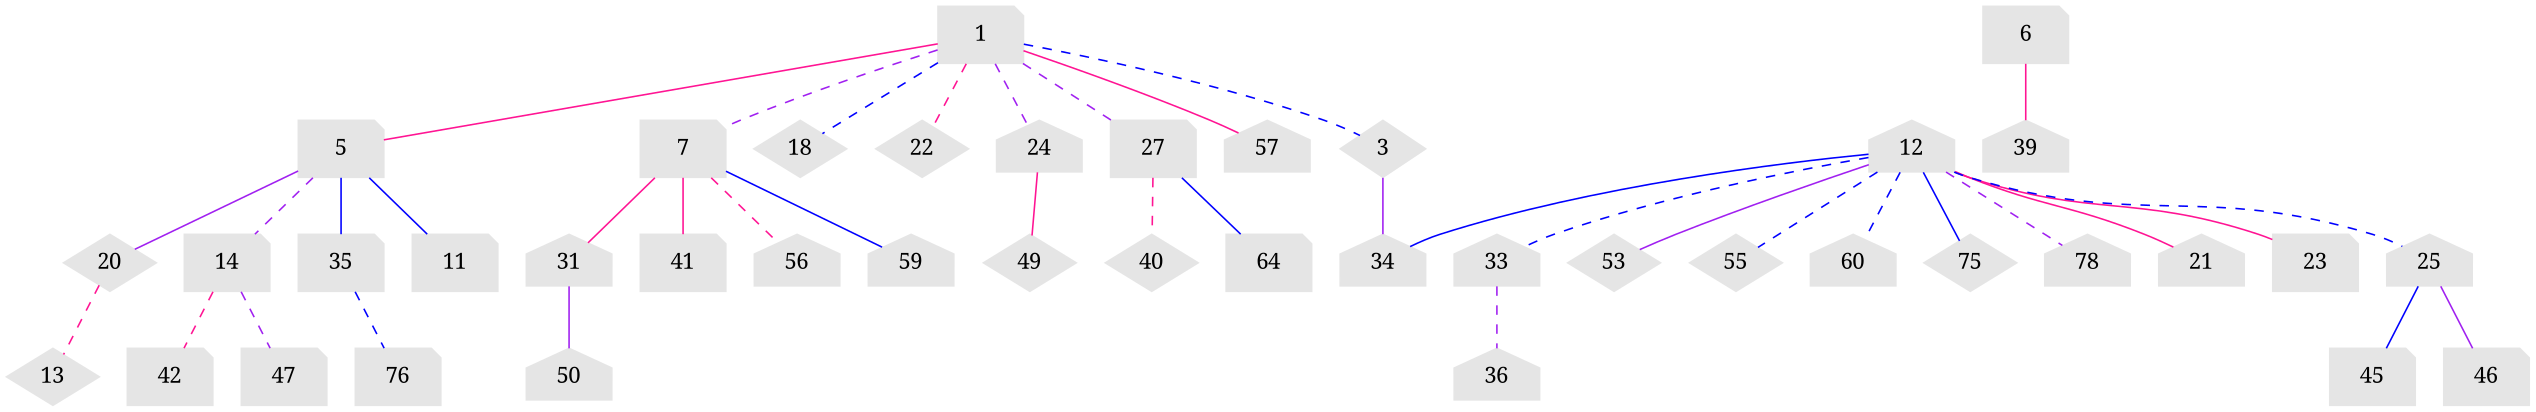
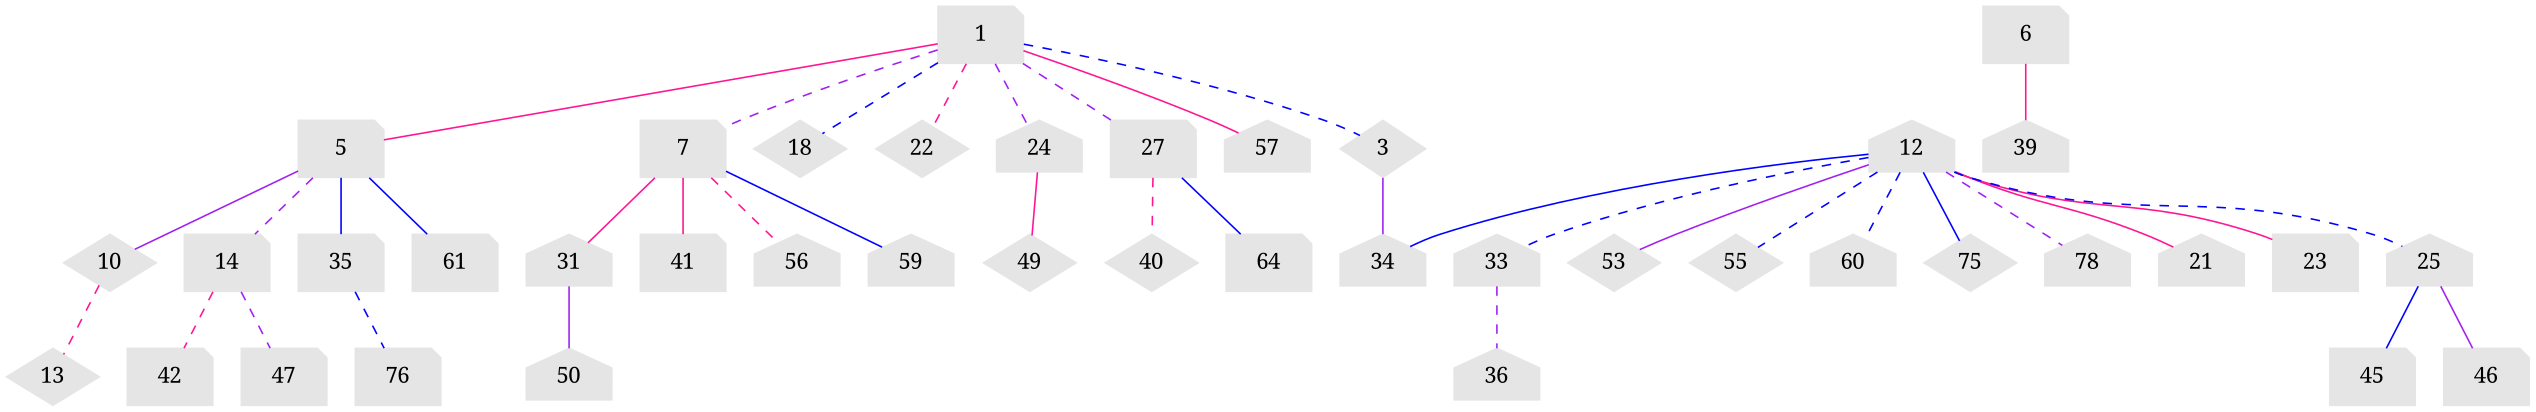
  graph {
    fontname="Noto Serif"
    node [color=gray90 fontname="Noto Serif" shape=note style=filled]
    edge [color=blue fontname="Noto Serif" style=solid]
    1 [super="+2"]
    3 [shape=diamond super="+4+9+52"]
    5 [super="+8"]
    7 [super="+26+11"]
    18 [shape=diamond super="+72+74"]
    22 [shape=diamond super="+68+63"]
    24 [shape=house]
    27 [super="+44"]
    57 [shape=house]
    34 [shape=house]
-   10 [shape=diamond label=20]
+   10 [shape=diamond]
    14 [super="+15+37+54"]
    35 [super="+43"]
-   61 [label=11]
+   61
    6 [super="+20+29"]
    39 [shape=house]
    31 [shape=house]
    41
    56 [shape=house super="+73+65"]
    59 [shape=house super="+69"]
    49 [shape=diamond]
    40 [shape=diamond super="+67"]
    64
    12 [shape=house super="+30+16+19"]
    21 [shape=house]
    23 [super="+71"]
    25 [shape=house super="+38"]
    33 [shape=house]
    53 [shape=diamond]
    55 [shape=diamond super="+80+66"]
    60 [shape=house]
    75 [shape=diamond]
    78 [shape=house]
    13 [shape=diamond]
    42 [super="+82"]
    47
    76
    50 [shape=house]
    45
    46
    36 [shape=house]
    1 -- 3 [style=dashed]
    1 -- 5 [color=deeppink]
    1 -- 7 [color=purple style=dashed]
    1 -- 18 [style=dashed]
    1 -- 22 [color=deeppink style=dashed]
    1 -- 24 [color=purple style=dashed]
    1 -- 27 [color=purple style=dashed]
    1 -- 57 [color=deeppink]
    3 -- 34 [color=purple]
    5 -- 10 [color=purple]
    5 -- 14 [color=purple style=dashed]
    5 -- 35
    5 -- 61
    7 -- 31 [color=deeppink]
    7 -- 41 [color=deeppink]
    7 -- 56 [color=deeppink style=dashed]
    7 -- 59
    24 -- 49 [color=deeppink]
    27 -- 40 [color=deeppink style=dashed]
    27 -- 64
    10 -- 13 [color=deeppink style=dashed]
    14 -- 42 [color=deeppink style=dashed]
    14 -- 47 [color=purple style=dashed]
    35 -- 76 [style=dashed]
    6 -- 39 [color=deeppink]
    31 -- 50 [color=purple]
    12 -- 34
    12 -- 21 [color=deeppink]
    12 -- 23 [color=deeppink]
    12 -- 25 [style=dashed]
    12 -- 33 [style=dashed]
    12 -- 53 [color=purple]
    12 -- 55 [style=dashed]
    12 -- 60 [style=dashed]
    12 -- 75
    12 -- 78 [color=purple style=dashed]
    25 -- 45
    25 -- 46 [color=purple]
    33 -- 36 [color=purple style=dashed]
  }
